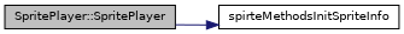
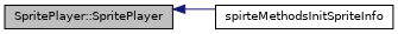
  digraph {
    rankdir=LR
    node [color=black fontname=Helvetica fontsize=10 shape=record style=filled]
    n1 [fillcolor=grey75 fontcolor=black height=0.2 label="SpritePlayer::SpritePlayer" width=0.4]
    n2 [fillcolor=white height=0.2 label=spirteMethodsInitSpriteInfo width=0.4]
-   n1 -> n2 [color=midnightblue fontname=Helvetica fontsize=10 labelfontname=Helvetica labelfontsize=10 style=solid]
+   n2 -> n1 [color=midnightblue fontname=Helvetica fontsize=10 labelfontname=Helvetica labelfontsize=10 style=solid]
  }
